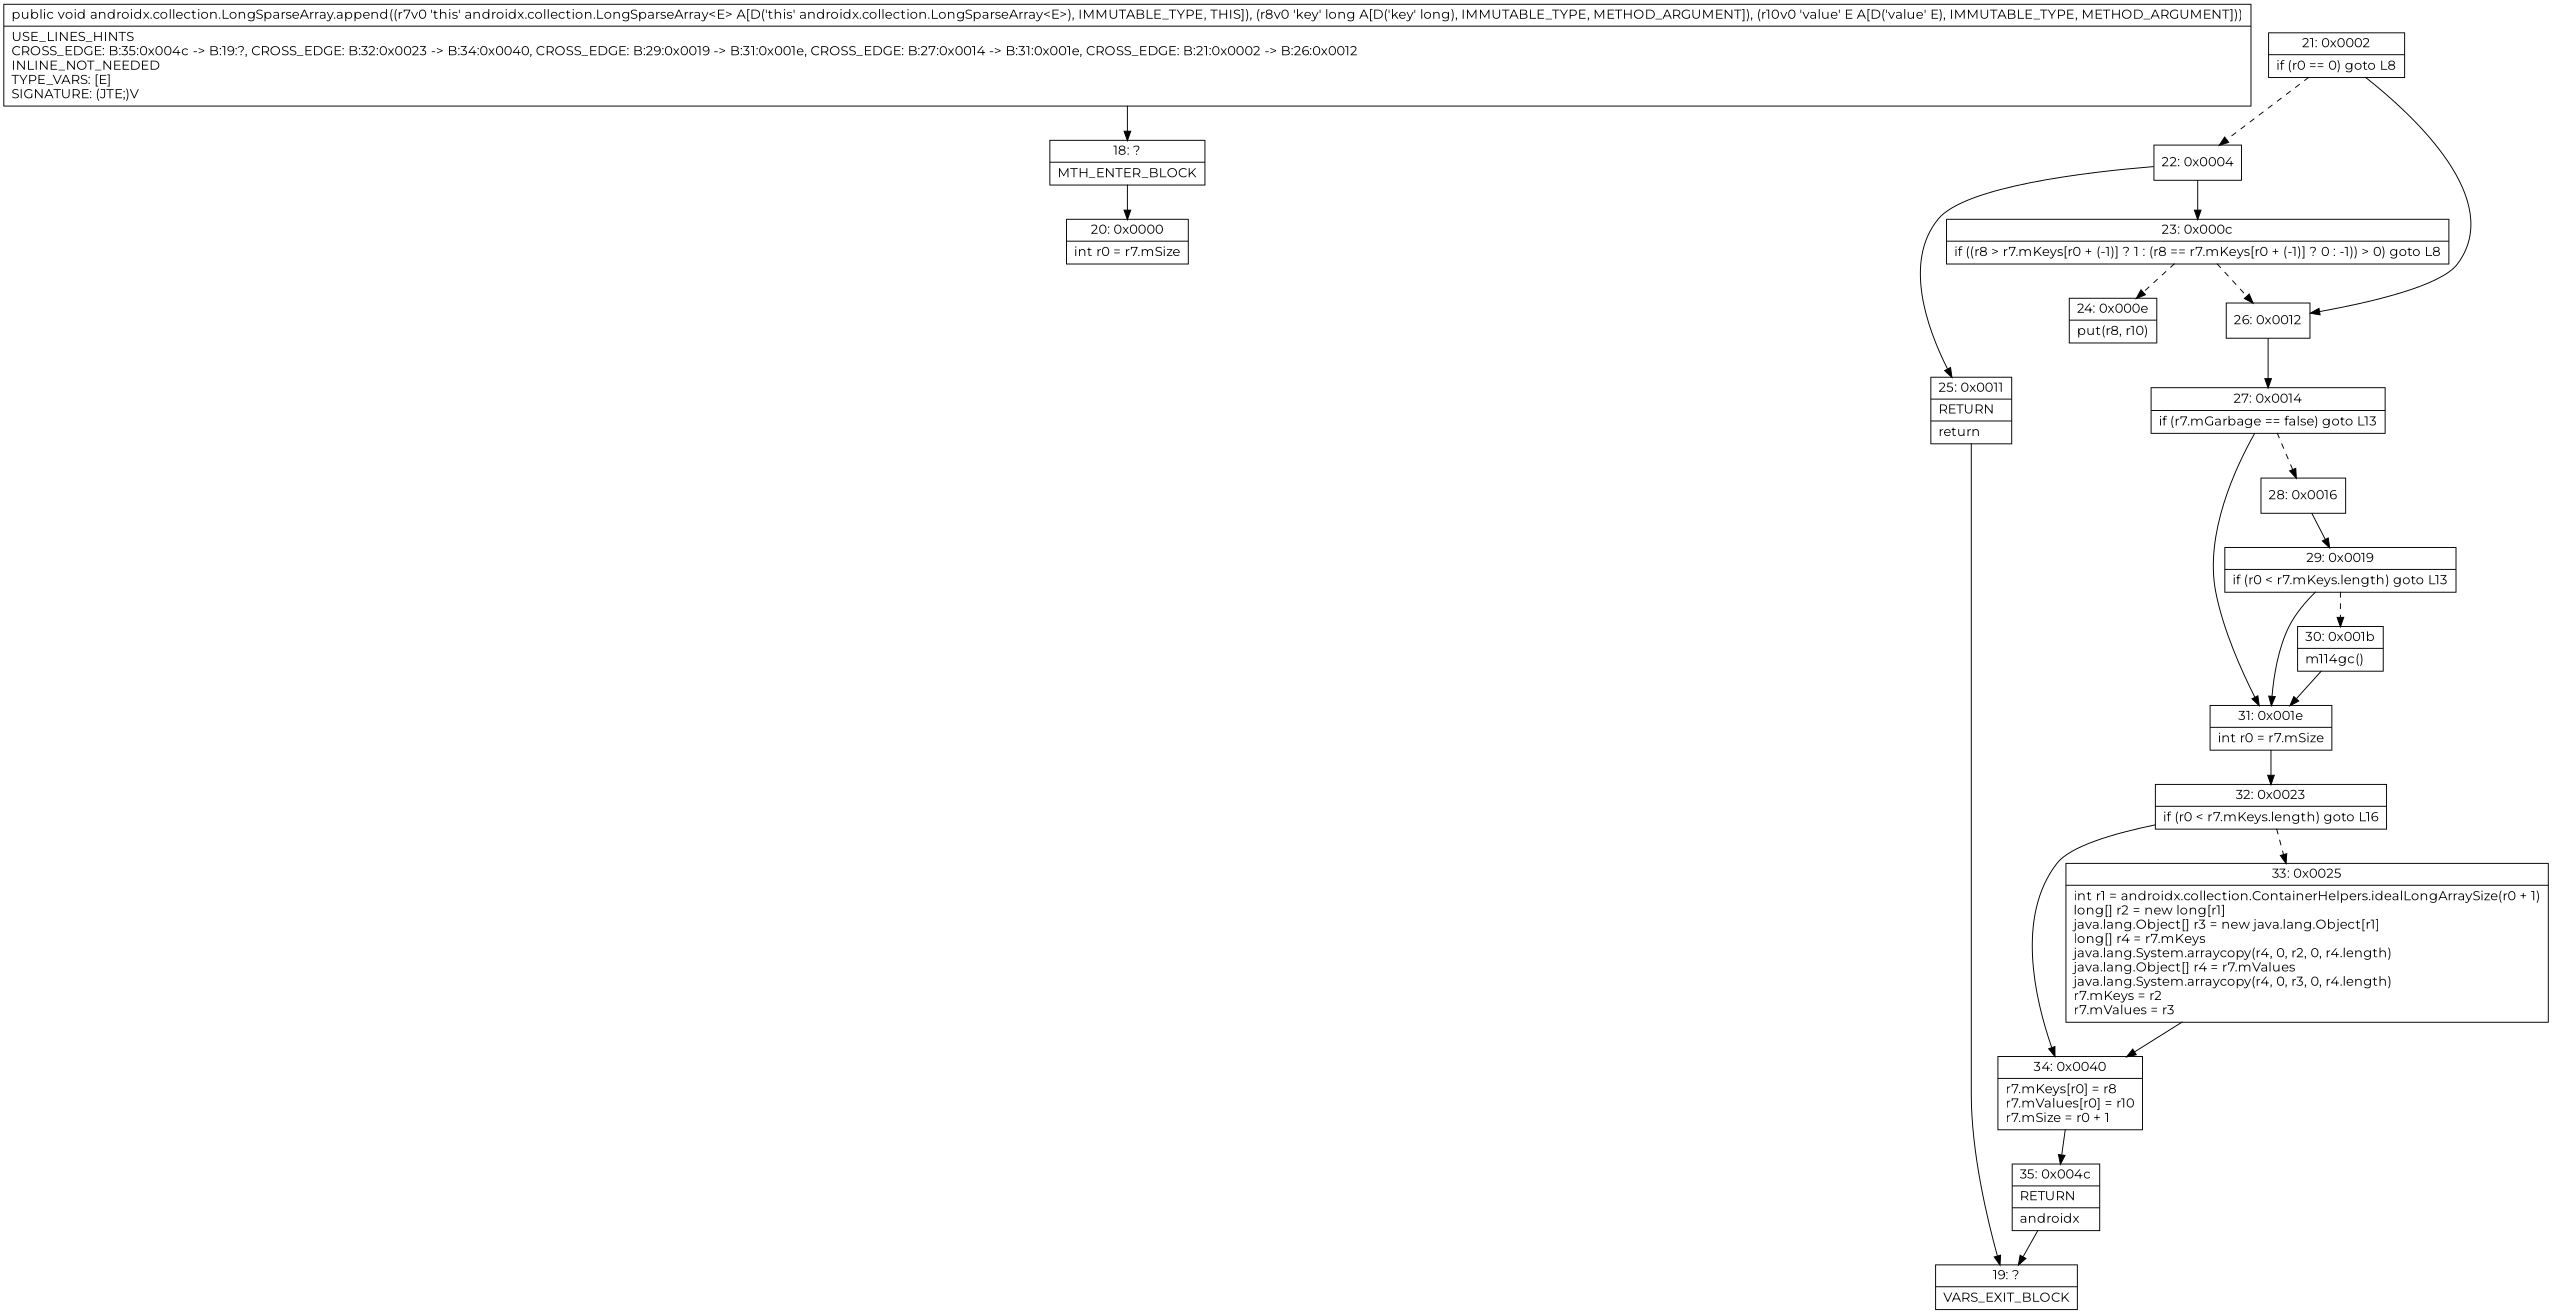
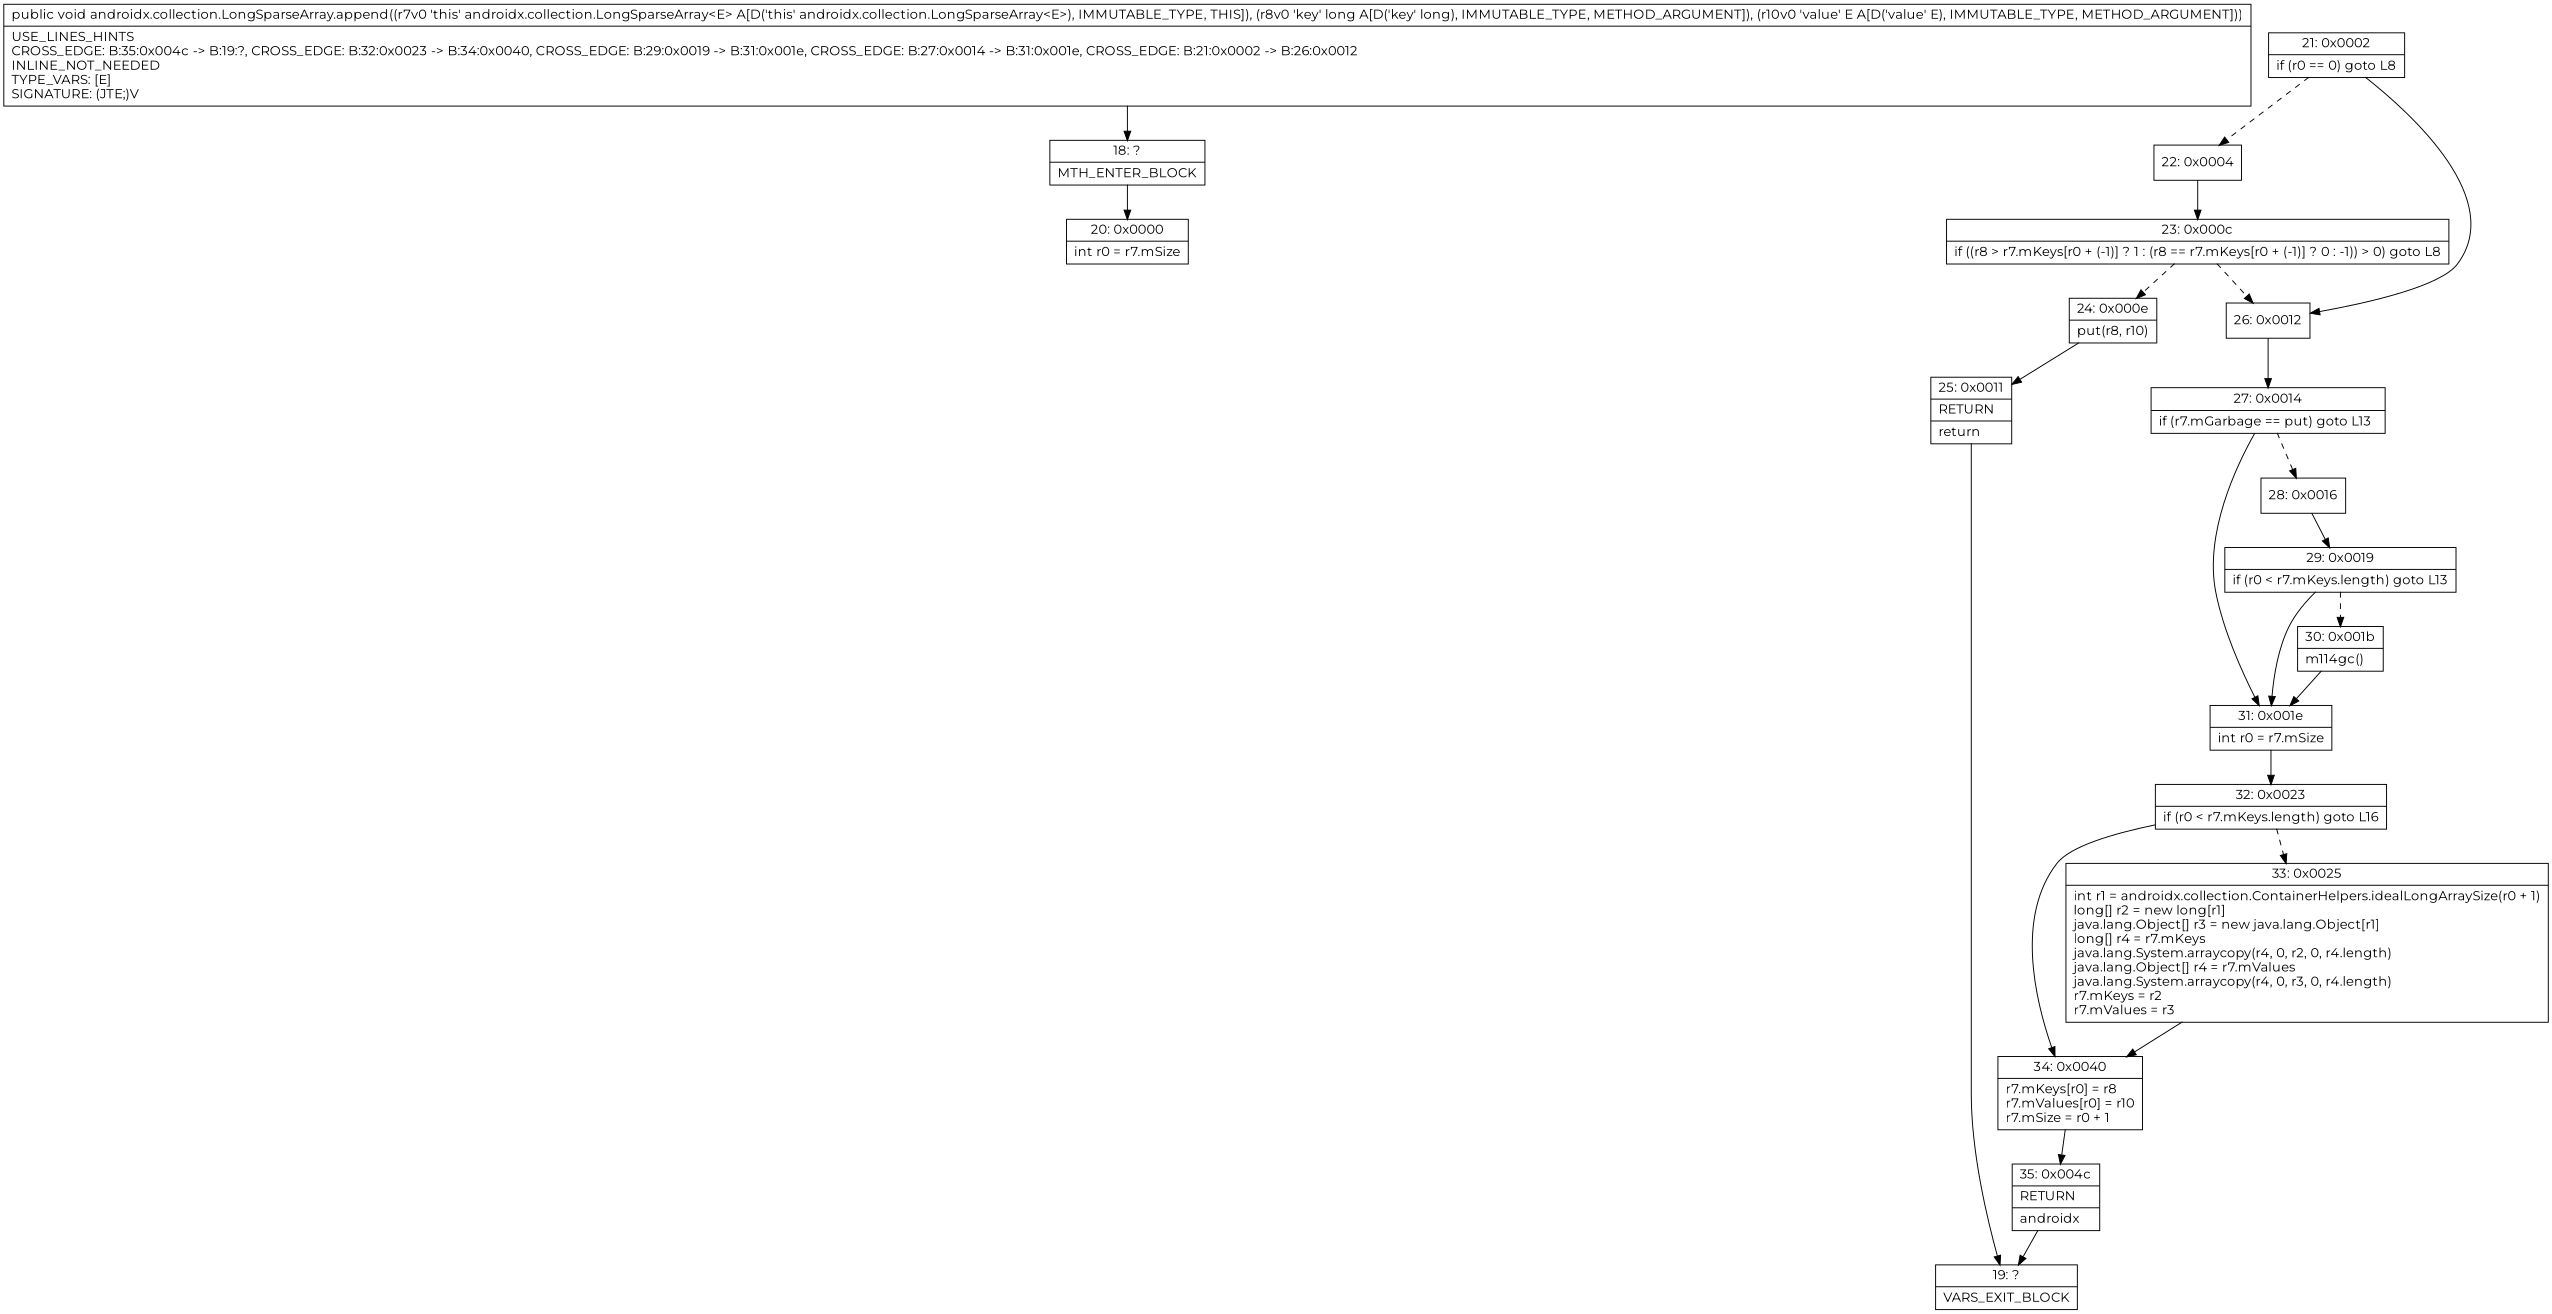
  digraph {
    fontname=Montserrat
    node [fontname=Montserrat shape=record]
    edge [fontname=Montserrat]
    n1 [label="{18\:\ ?|MTH_ENTER_BLOCK\l}"]
    n2 [label="{20\:\ 0x0000|int r0 = r7.mSize\l}"]
    n3 [label="{21\:\ 0x0002|if (r0 == 0) goto L8\l}"]
    n4 [label="{22\:\ 0x0004}"]
    n5 [label="{26\:\ 0x0012}"]
    n6 [label="{23\:\ 0x000c|if ((r8 \> r7.mKeys[r0 + (\-1)] ? 1 : (r8 == r7.mKeys[r0 + (\-1)] ? 0 : \-1)) \> 0) goto L8\l}"]
-   n7 [label="{27\:\ 0x0014|if (r7.mGarbage == false) goto L13\l}"]
+   n7 [label="{27\:\ 0x0014|if (r7.mGarbage == put) goto L13\l}"]
    n8 [label="{24\:\ 0x000e|put(r8, r10)\l}"]
    n9 [label="{25\:\ 0x0011|RETURN\l|return\l}"]
    n10 [label="{19\:\ ?|VARS_EXIT_BLOCK\l}"]
    n11 [label="{28\:\ 0x0016}"]
    n12 [label="{31\:\ 0x001e|int r0 = r7.mSize\l}"]
    n13 [label="{29\:\ 0x0019|if (r0 \< r7.mKeys.length) goto L13\l}"]
    n14 [label="{32\:\ 0x0023|if (r0 \< r7.mKeys.length) goto L16\l}"]
    n15 [label="{30\:\ 0x001b|m114gc()\l}"]
    n16 [label="{33\:\ 0x0025|int r1 = androidx.collection.ContainerHelpers.idealLongArraySize(r0 + 1)\llong[] r2 = new long[r1]\ljava.lang.Object[] r3 = new java.lang.Object[r1]\llong[] r4 = r7.mKeys\ljava.lang.System.arraycopy(r4, 0, r2, 0, r4.length)\ljava.lang.Object[] r4 = r7.mValues\ljava.lang.System.arraycopy(r4, 0, r3, 0, r4.length)\lr7.mKeys = r2\lr7.mValues = r3\l}"]
    n17 [label="{34\:\ 0x0040|r7.mKeys[r0] = r8\lr7.mValues[r0] = r10\lr7.mSize = r0 + 1\l}"]
    n18 [label="{35\:\ 0x004c|RETURN\l|androidx\l}"]
    n19 [label="{public void androidx.collection.LongSparseArray.append((r7v0 'this' androidx.collection.LongSparseArray\<E\> A[D('this' androidx.collection.LongSparseArray\<E\>), IMMUTABLE_TYPE, THIS]), (r8v0 'key' long A[D('key' long), IMMUTABLE_TYPE, METHOD_ARGUMENT]), (r10v0 'value' E A[D('value' E), IMMUTABLE_TYPE, METHOD_ARGUMENT]))  | USE_LINES_HINTS\lCROSS_EDGE: B:35:0x004c \-\> B:19:?, CROSS_EDGE: B:32:0x0023 \-\> B:34:0x0040, CROSS_EDGE: B:29:0x0019 \-\> B:31:0x001e, CROSS_EDGE: B:27:0x0014 \-\> B:31:0x001e, CROSS_EDGE: B:21:0x0002 \-\> B:26:0x0012\lINLINE_NOT_NEEDED\lTYPE_VARS: [E]\lSIGNATURE: (JTE;)V\l}"]
    n1 -> n2
    n3 -> n4 [style=dashed]
    n3 -> n5
    n4 -> n6
    n5 -> n7
    n6 -> n5 [style=dashed]
    n6 -> n8 [style=dashed]
    n7 -> n11 [style=dashed]
    n7 -> n12
-   n4 -> n9
+   n8 -> n9
    n9 -> n10
    n11 -> n13
    n12 -> n14
    n13 -> n12
    n13 -> n15 [style=dashed]
    n14 -> n16 [style=dashed]
    n14 -> n17
    n15 -> n12
    n16 -> n17
    n17 -> n18
    n18 -> n10
    n19 -> n1
  }
